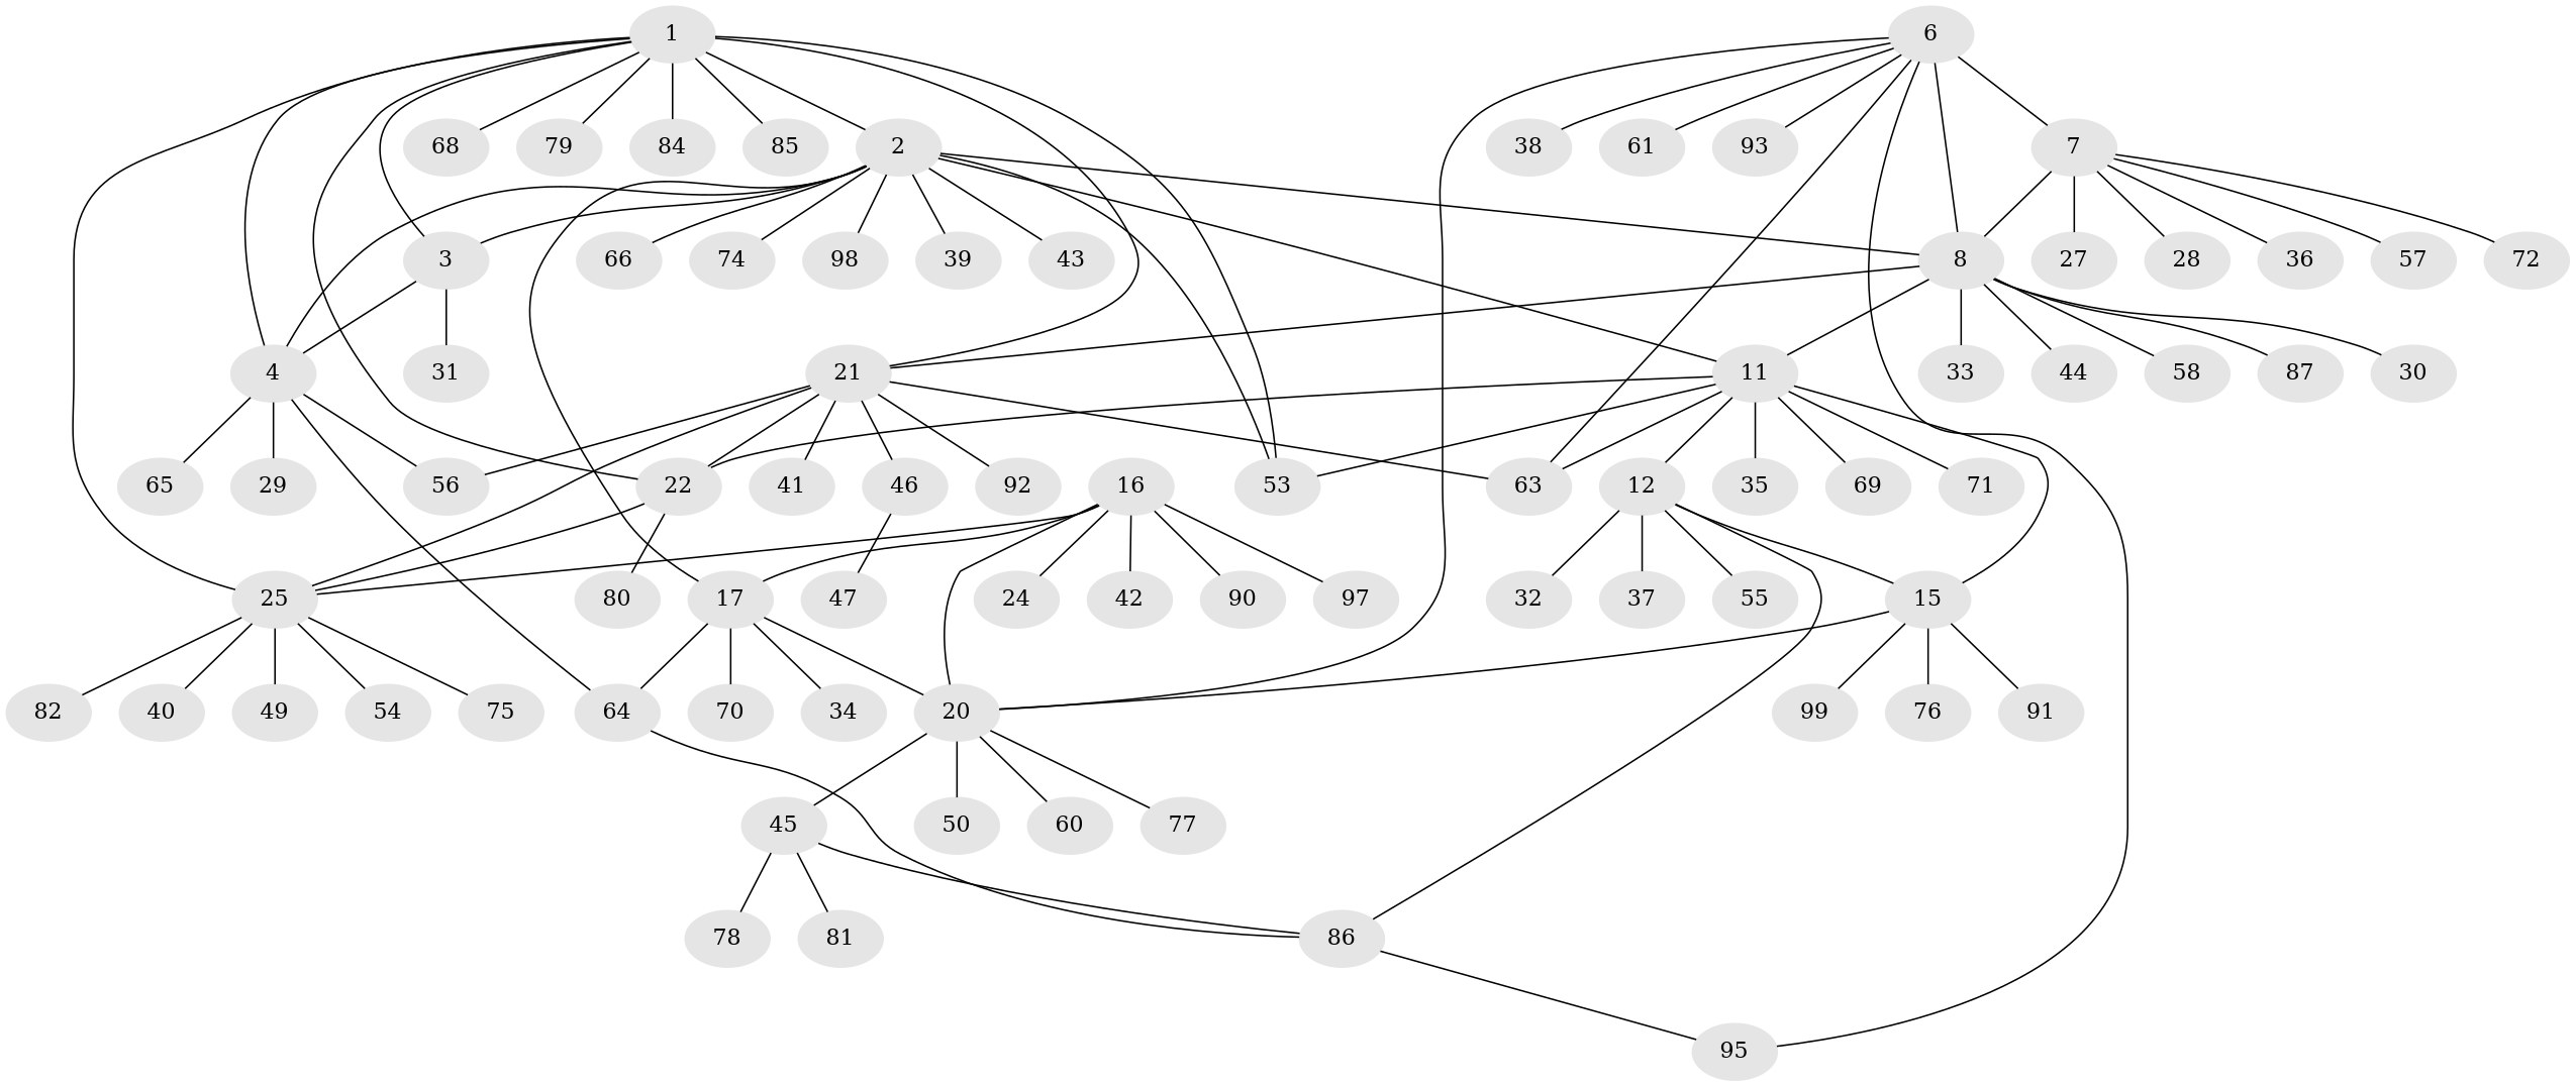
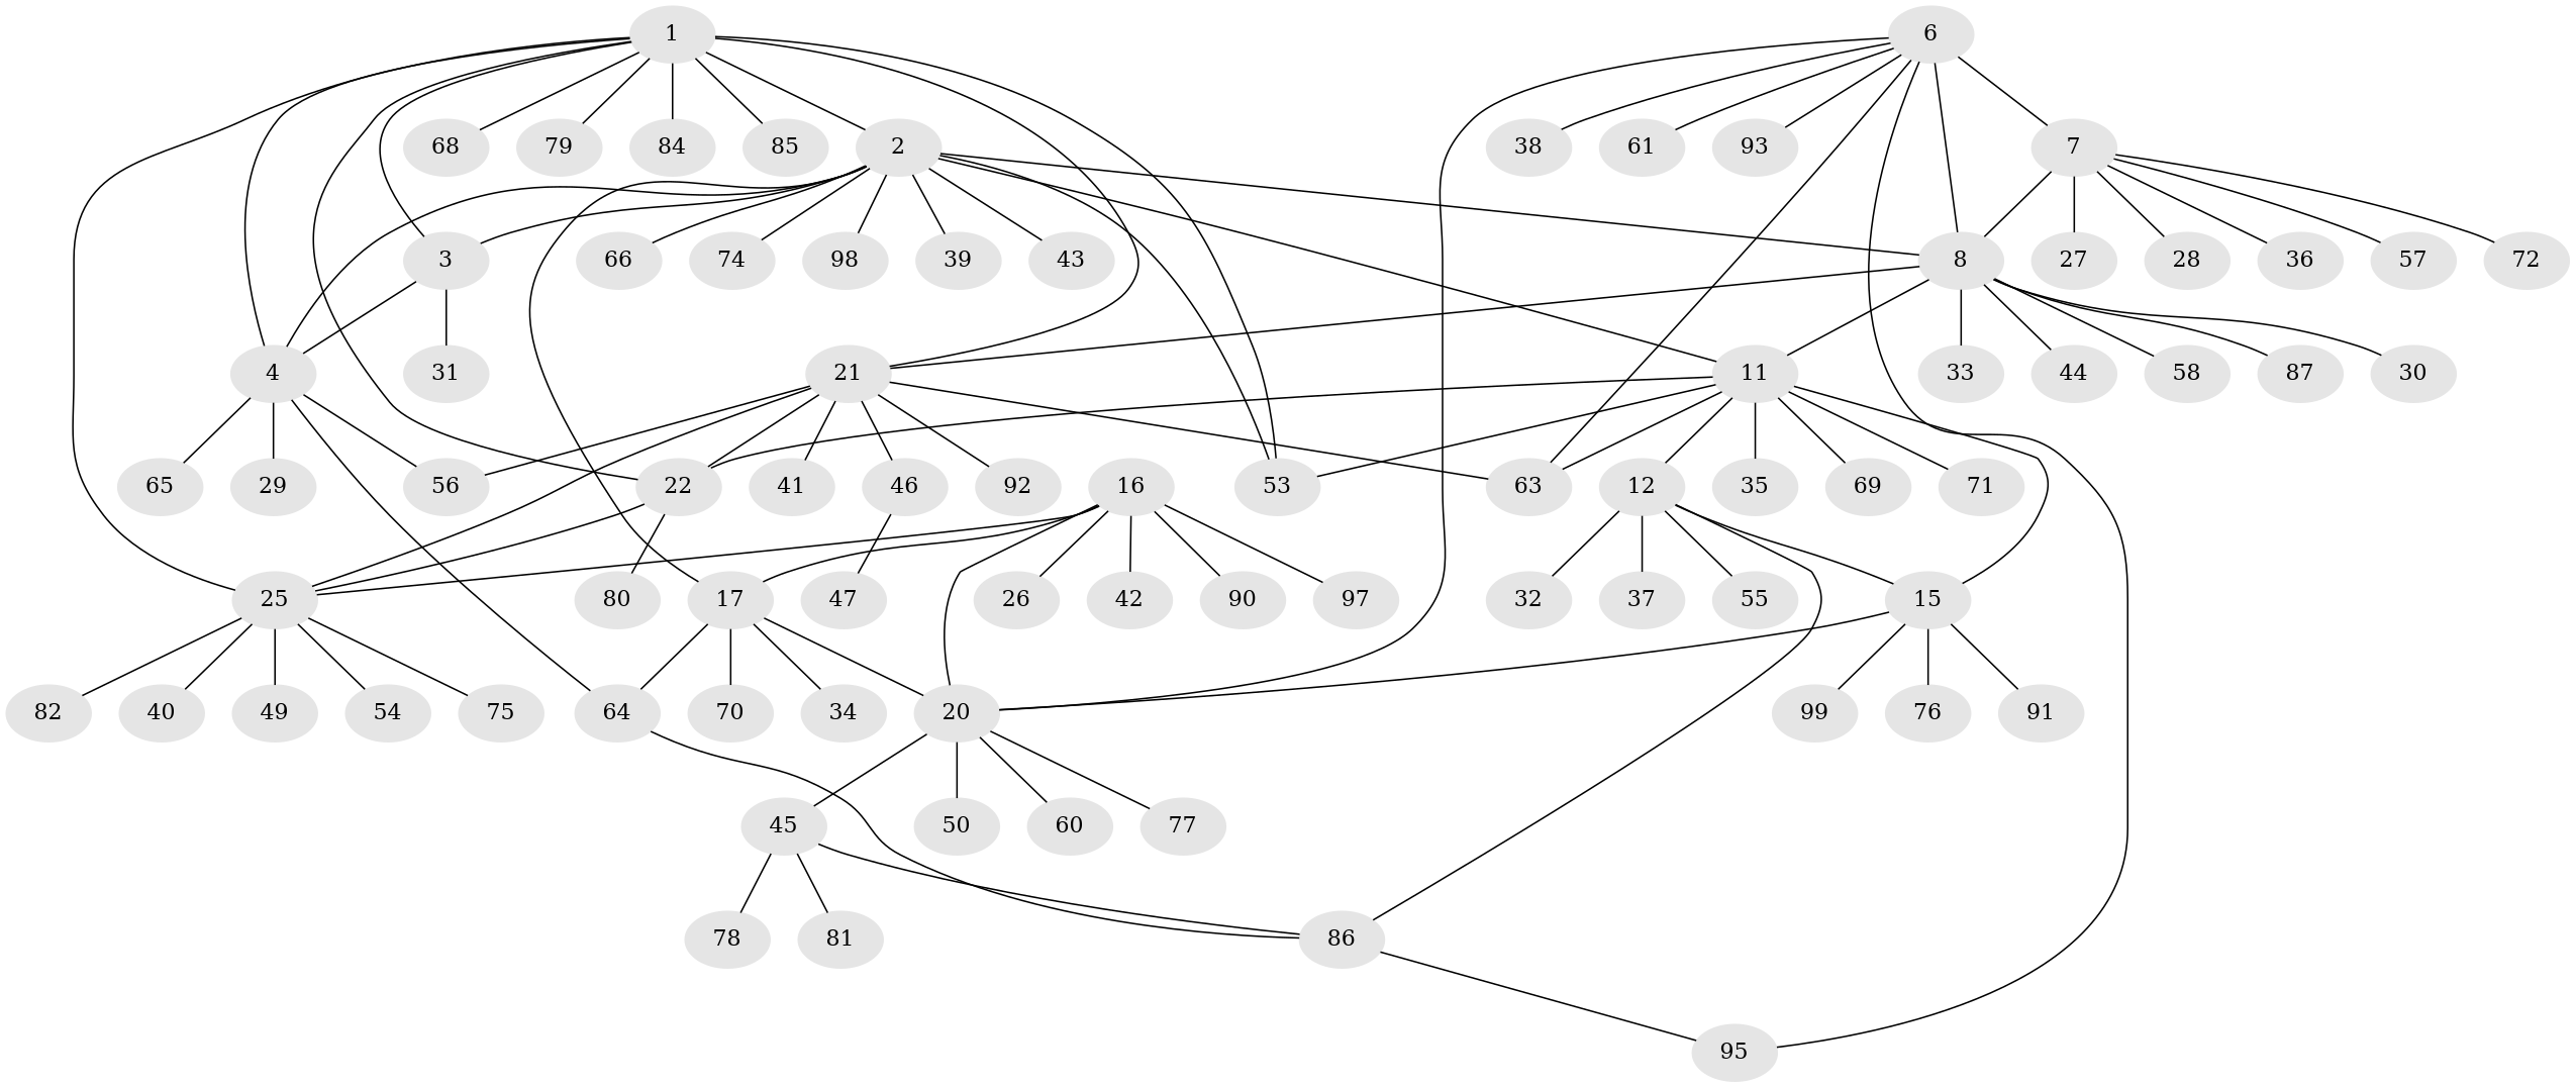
  graph {
    node [color=gray90 style=filled]
    1 [super="+24"]
    2 [super="+5"]
    3
    4 [super="+62"]
    21 [super="+23"]
    22 [super="+59"]
    25 [super="+100"]
    53 [super="+88"]
    68
    79
    84
    85
    8 [super="+10"]
    11 [super="+14"]
    17 [super="+18"]
    39
    43
    66
    74
    98
    31
    29 [super="+48"]
    56
    64
    65
    63 [super="+96"]
    41
    46
    92
    80
    40
    49
    54
    75
    82
    30
    33
    44
    58
    n40 [label=87]
    12 [super="+13"]
    15 [super="+55"]
    35
    69
    71
    20 [super="+73"]
    34
    70
    86 [super="+94"]
    6 [super="+9"]
    7 [super="+67"]
    38
    61
    93
    95
    27
    28
    36
    57 [super="+83"]
    72
    45 [super="+52"]
    50
    60
    77
    32
    37
    n67 [label=55]
    76
    91
    99
    16 [super="+19"]
-   26 [label=24]
+   26
    42
    90
    97
    78 [super="+87"]
    81
    47
    1 -- 2 [weight=2]
    1 -- 3
    1 -- 4
    1 -- 21 [weight=2]
    1 -- 22
    1 -- 25
    1 -- 53
    1 -- 68
    1 -- 79
    1 -- 84
    1 -- 85
    2 -- 3 [weight=2]
    2 -- 4 [weight=2]
    2 -- 53
    2 -- 8
    2 -- 11
    2 -- 17
    2 -- 39
    2 -- 43
    2 -- 66
    2 -- 74
    2 -- 98
    3 -- 4
    3 -- 31
    4 -- 29
    4 -- 56
    4 -- 64
    4 -- 65
    21 -- 22 [weight=2]
    21 -- 25 [weight=2]
    21 -- 56
    21 -- 63
    21 -- 41
    21 -- 46
    21 -- 92
    22 -- 25
    22 -- 80
    25 -- 40
    25 -- 49
    25 -- 54
    25 -- 75
    25 -- 82
    8 -- 21
    8 -- 11
    8 -- 30
    8 -- 33
    8 -- 44
    8 -- 58
    8 -- n40
    11 -- 22
    11 -- 53
    11 -- 63
    11 -- 12 [weight=4]
    11 -- 15 [weight=2]
    11 -- 35
    11 -- 69
    11 -- 71
    17 -- 64
    17 -- 20 [weight=2]
    17 -- 34
    17 -- 70
    64 -- 86
    46 -- 47
    12 -- 15 [weight=2]
    12 -- 86
    12 -- 32
    12 -- 37
    12 -- n67
    15 -- 20
    15 -- 76
    15 -- 91
    15 -- 99
    20 -- 45
    20 -- 50
    20 -- 60
    20 -- 77
    86 -- 95
    6 -- 8 [weight=4]
    6 -- 63
    6 -- 20
    6 -- 7 [weight=2]
    6 -- 38
    6 -- 61
    6 -- 93
    6 -- 95
    7 -- 8 [weight=2]
    7 -- 27
    7 -- 28
    7 -- 36
    7 -- 57
    7 -- 72
    45 -- 86
    45 -- 78
    45 -- 81
    16 -- 25
    16 -- 17 [weight=4]
    16 -- 20 [weight=2]
    16 -- 26
    16 -- 42
    16 -- 90
    16 -- 97
  }
